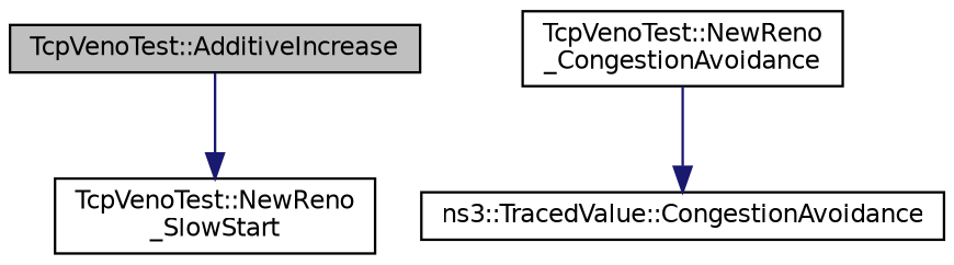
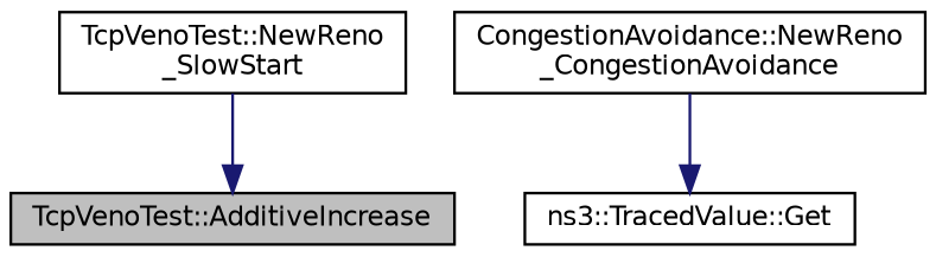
  digraph {
    rankdir=TB
    node [color=black fillcolor=white fontname=Helvetica fontsize=10 shape=record style=filled]
    edge [color=midnightblue fontname=Helvetica fontsize=10 labelfontname=Helvetica labelfontsize=10 style=solid]
    n1 [fillcolor=grey75 fontcolor=black height=0.2 label="TcpVenoTest::AdditiveIncrease" width=0.4]
    n2 [height=0.2 label="TcpVenoTest::NewReno\l_SlowStart" width=0.4]
-   n3 [height=0.2 label="TcpVenoTest::NewReno\l_CongestionAvoidance" width=0.4]
-   n4 [height=0.2 label="ns3::TracedValue::CongestionAvoidance" width=0.4]
-   n1 -> n2
+   n3 [height=0.2 label="CongestionAvoidance::NewReno\l_CongestionAvoidance" width=0.4]
+   n4 [height=0.2 label="ns3::TracedValue::Get" width=0.4]
+   n2 -> n1
    n3 -> n4
  }
